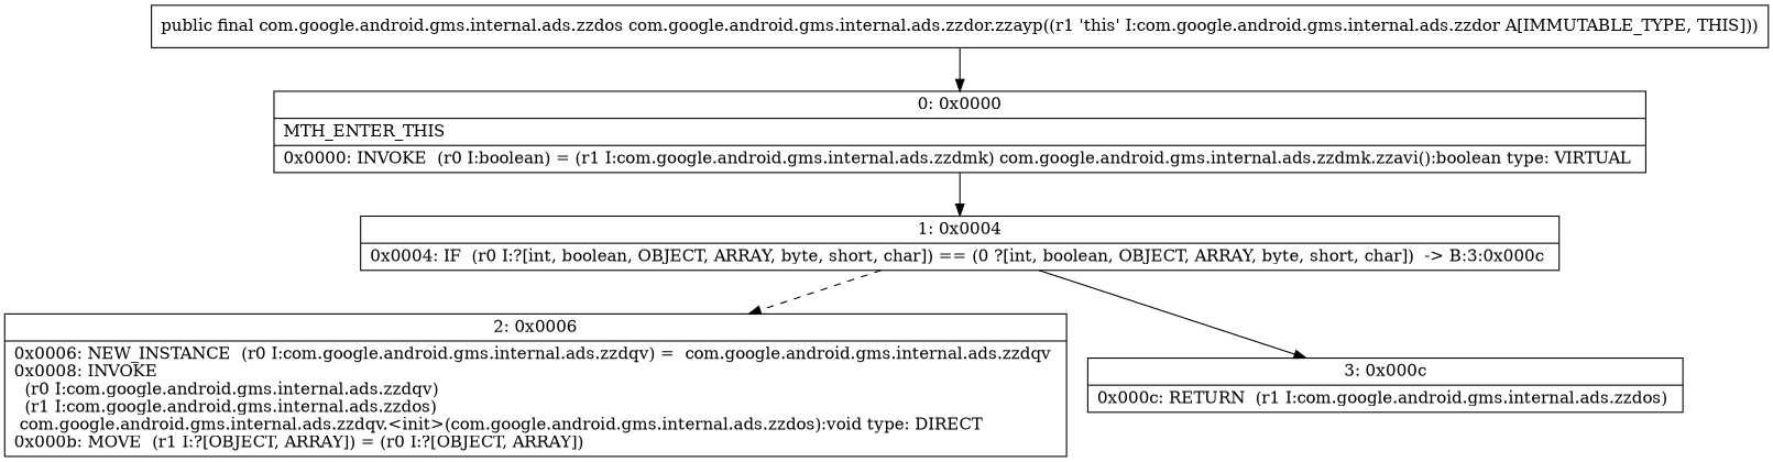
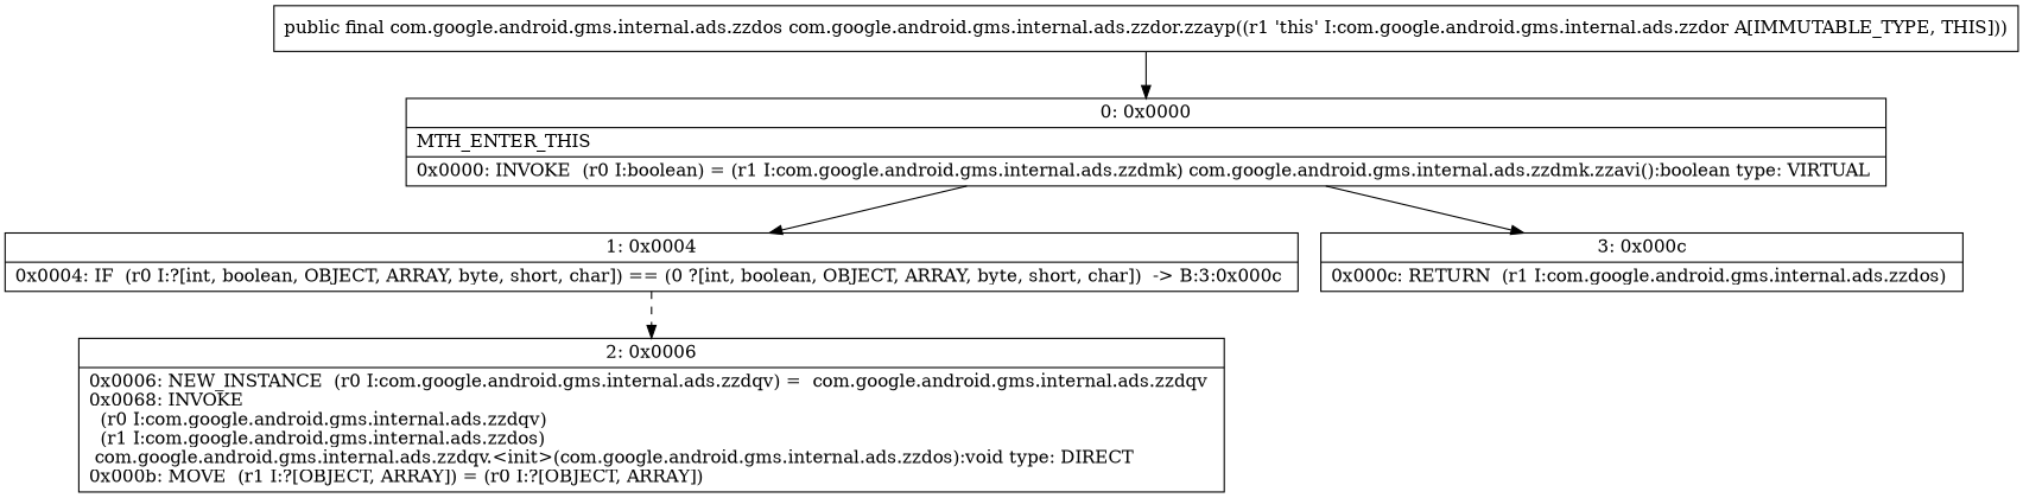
  digraph {
    node [shape=record]
    n1 [label="{0\:\ 0x0000|MTH_ENTER_THIS\l|0x0000: INVOKE  (r0 I:boolean) = (r1 I:com.google.android.gms.internal.ads.zzdmk) com.google.android.gms.internal.ads.zzdmk.zzavi():boolean type: VIRTUAL \l}"]
    n2 [label="{1\:\ 0x0004|0x0004: IF  (r0 I:?[int, boolean, OBJECT, ARRAY, byte, short, char]) == (0 ?[int, boolean, OBJECT, ARRAY, byte, short, char])  \-\> B:3:0x000c \l}"]
-   n3 [label="{2\:\ 0x0006|0x0006: NEW_INSTANCE  (r0 I:com.google.android.gms.internal.ads.zzdqv) =  com.google.android.gms.internal.ads.zzdqv \l0x0008: INVOKE  \l  (r0 I:com.google.android.gms.internal.ads.zzdqv)\l  (r1 I:com.google.android.gms.internal.ads.zzdos)\l com.google.android.gms.internal.ads.zzdqv.\<init\>(com.google.android.gms.internal.ads.zzdos):void type: DIRECT \l0x000b: MOVE  (r1 I:?[OBJECT, ARRAY]) = (r0 I:?[OBJECT, ARRAY]) \l}"]
+   n3 [label="{2\:\ 0x0006|0x0006: NEW_INSTANCE  (r0 I:com.google.android.gms.internal.ads.zzdqv) =  com.google.android.gms.internal.ads.zzdqv \l0x0068: INVOKE  \l  (r0 I:com.google.android.gms.internal.ads.zzdqv)\l  (r1 I:com.google.android.gms.internal.ads.zzdos)\l com.google.android.gms.internal.ads.zzdqv.\<init\>(com.google.android.gms.internal.ads.zzdos):void type: DIRECT \l0x000b: MOVE  (r1 I:?[OBJECT, ARRAY]) = (r0 I:?[OBJECT, ARRAY]) \l}"]
    n4 [label="{3\:\ 0x000c|0x000c: RETURN  (r1 I:com.google.android.gms.internal.ads.zzdos) \l}"]
    n5 [label="{public final com.google.android.gms.internal.ads.zzdos com.google.android.gms.internal.ads.zzdor.zzayp((r1 'this' I:com.google.android.gms.internal.ads.zzdor A[IMMUTABLE_TYPE, THIS])) }"]
    n1 -> n2
    n2 -> n3 [style=dashed]
-   n2 -> n4
+   n1 -> n4
    n5 -> n1
  }
